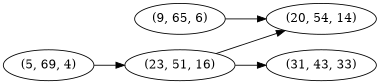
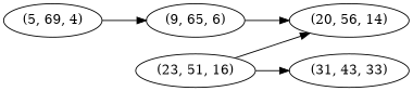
  digraph {
    rankdir=LR
    "(5, 69, 4)"
    "(9, 65, 6)"
-   "(20, 54, 14)"
+   "(20, 54, 14)" [label="(20, 56, 14)"]
    "(23, 51, 16)"
    n5 [label="(31, 43, 33)"]
-   "(5, 69, 4)" -> "(23, 51, 16)"
+   "(5, 69, 4)" -> "(9, 65, 6)"
    "(9, 65, 6)" -> "(20, 54, 14)"
    "(23, 51, 16)" -> "(20, 54, 14)"
    "(23, 51, 16)" -> n5
  }
